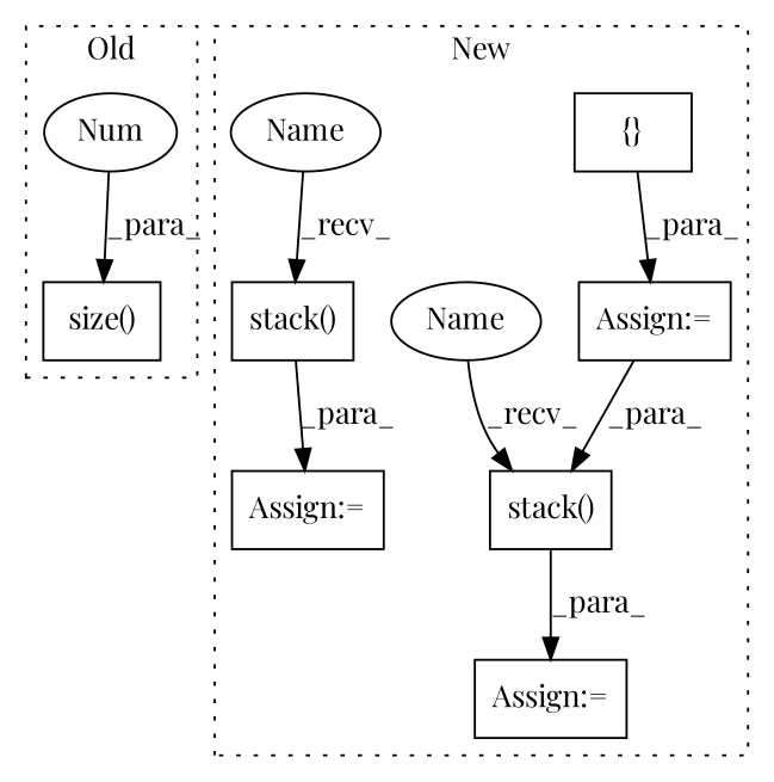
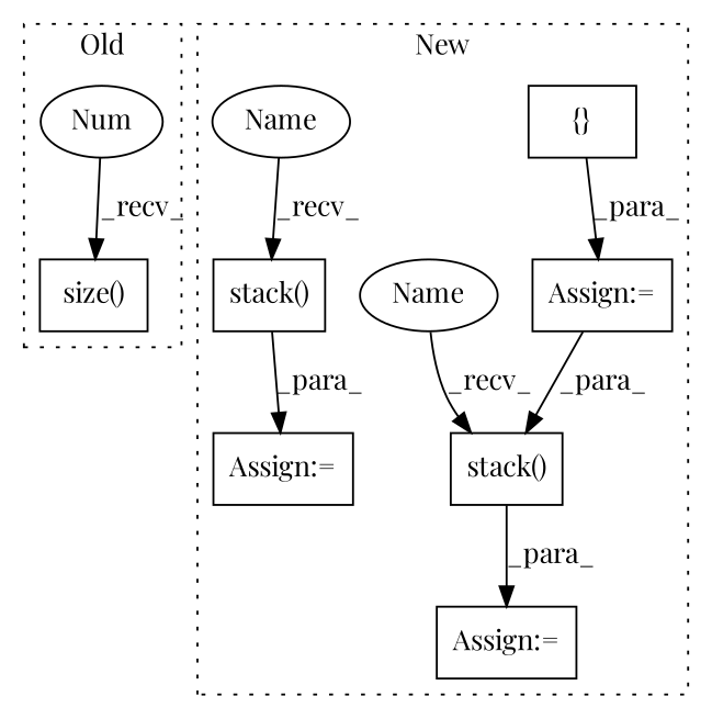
  digraph {
    fontname="Playfair Display"
    node [a=75 l=3 shape=box fontname="Playfair Display"]
    edge [fontname="Playfair Display"]
    n1 [l="14,1" label="size()" s="17583,17598"]
    n2 [a=76 l=1 label=Num s=17597 shape=ellipse]
    n3 [l="12,8" label="stack()" s="18942,18963"]
    n4 [a=59 l="2,1" label="{}" s="18756,18756"]
    n5 [a=68 label="Assign:=" s=18939]
    n6 [a=68 label="Assign:=" s=18753]
    n7 [l="12,8" label="stack()" s="18896,18914"]
    n8 [a=68 label="Assign:=" s=18893]
    n9 [a=87 l=5 label=Name s=18942 shape=ellipse]
    n10 [a=87 l=5 label=Name s=18896 shape=ellipse]
    subgraph cluster_1 {
      label=Old
      style=dotted
      n1
      n2
    }
    subgraph cluster_2 {
      label=New
      style=dotted
      n3
      n4
      n5
      n6
      n7
      n8
      n9
      n10
    }
-   n2 -> n1 [label=_para_]
+   n2 -> n1 [label=_recv_]
    n3 -> n5 [label=_para_]
    n4 -> n6 [label=_para_]
    n6 -> n3 [label=_para_]
    n7 -> n8 [label=_para_]
    n9 -> n3 [label=_recv_]
    n10 -> n7 [label=_recv_]
  }
